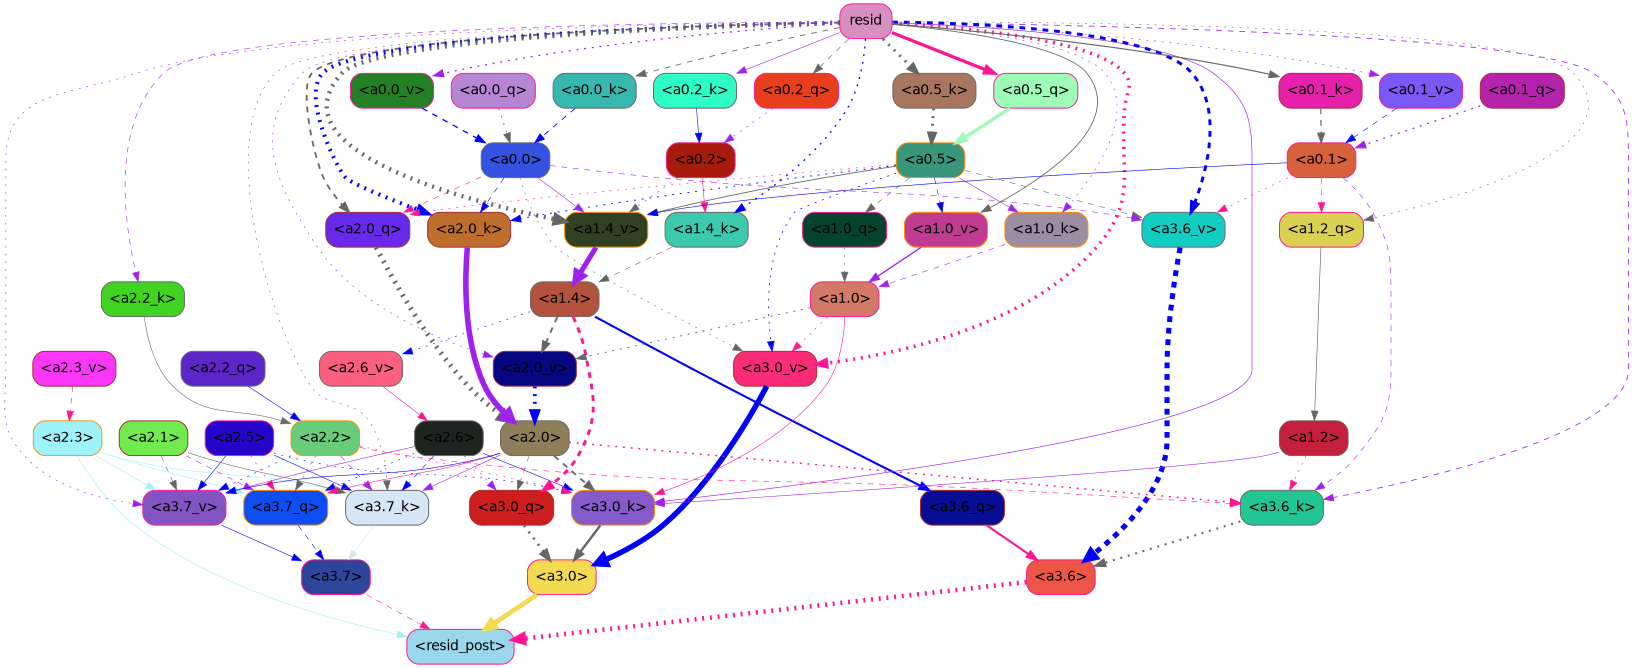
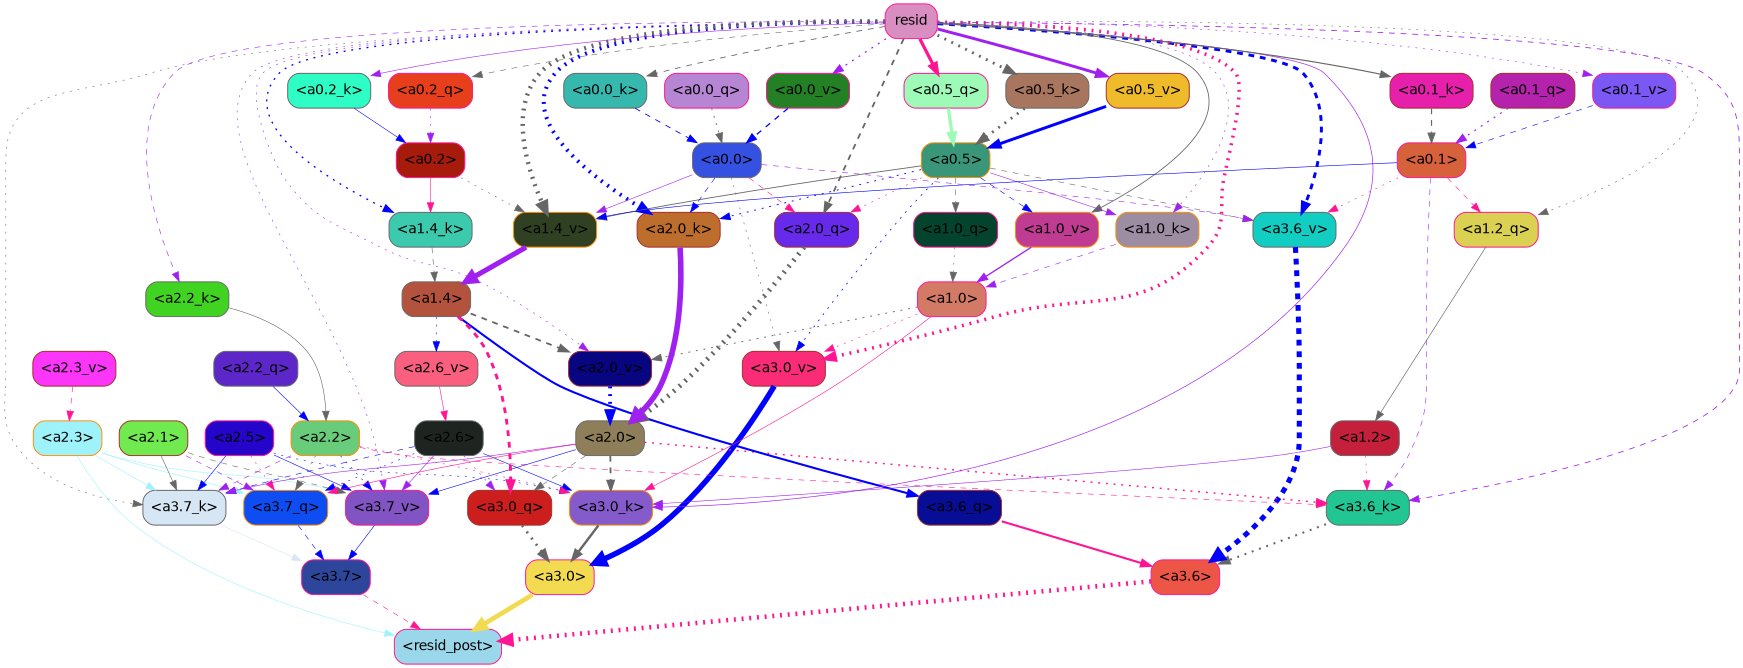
  strict digraph {
    splines=true
    node [color=deeppink fontname=Helvetica shape=box style="filled, rounded"]
    edge [color=gray40 penwidth=0.6 style=dotted]
    "<a3.7>" [fillcolor="#2e459c"]
    "<resid_post>" [fillcolor="#9bd7ea"]
    "<a3.6>" [fillcolor="#ed5647"]
    "<a3.0>" [fillcolor="#f3db51"]
    "<a2.3>" [color=darkorange fillcolor="#9ef3fb"]
    "<a3.7_q>" [color=darkorange fillcolor="#0d4df1"]
    "<a3.7_k>" [color=gray40 fillcolor="#d6e6f4"]
    "<a3.7_v>" [fillcolor="#8254c3"]
    "<a3.6_q>" [color=brown fillcolor="#070d94"]
    "<a3.0_q>" [color=brown fillcolor="#cc1f1d"]
    "<a3.6_k>" [color=gray40 fillcolor="#21c693"]
    "<a3.0_k>" [color=darkorange fillcolor="#855bcb"]
    "<a3.6_v>" [color=gray40 fillcolor="#12cdc2"]
    "<a3.0_v>" [color=brown fillcolor="#fa2c77"]
    "<a2.6>" [color=gray40 fillcolor="#1e2521"]
    "<a2.5>" [fillcolor="#2505c9"]
    "<a2.2>" [color=darkorange fillcolor="#69cc7a"]
    "<a2.1>" [color=brown fillcolor="#71ea50"]
    "<a2.0>" [color=gray40 fillcolor="#8f7e5a"]
    "<a1.4>" [color=gray40 fillcolor="#b3533e"]
    "<a2.6_v>" [color=gray40 fillcolor="#fa5f80"]
    "<a2.0_v>" [color=brown fillcolor="#080581"]
    n23 [fillcolor="#d88ec0" label=resid]
    "<a2.0_q>" [color=brown fillcolor="#6729ea"]
    "<a2.2_k>" [color=gray40 fillcolor="#40d322"]
    "<a2.0_k>" [color=brown fillcolor="#be6e2c"]
    "<a1.2_q>" [fillcolor="#dad051"]
    "<a1.4_k>" [color=gray40 fillcolor="#3bcaad"]
    "<a1.0_k>" [color=darkorange fillcolor="#9c8da3"]
    "<a1.4_v>" [color=darkorange fillcolor="#2f4023"]
    "<a1.0_v>" [color=darkorange fillcolor="#c03c92"]
    "<a0.5_q>" [fillcolor="#9efab7"]
    "<a0.2_q>" [fillcolor="#e73f1c"]
    "<a0.5_k>" [color=gray40 fillcolor="#a8765f"]
    "<a0.2_k>" [color=gray40 fillcolor="#2ffdc6"]
    "<a0.1_k>" [color=brown fillcolor="#e720ab"]
    "<a0.0_k>" [color=gray40 fillcolor="#37b8af"]
+   "<a0.5_v>" [color=brown fillcolor="#f0bb2a"]
    "<a0.1_v>" [fillcolor="#7b57f3"]
    "<a0.0_v>" [fillcolor="#248025"]
    "<a1.2>" [color=gray40 fillcolor="#c41f3b"]
    "<a1.0>" [fillcolor="#d37a66"]
    "<a0.5>" [color=darkorange fillcolor="#399678"]
    "<a0.2>" [fillcolor="#a71b0c"]
    "<a0.1>" [fillcolor="#d6613b"]
    "<a0.0>" [color=gray40 fillcolor="#3451e2"]
    "<a1.0_q>" [fillcolor="#04432e"]
    "<a2.2_q>" [color=gray40 fillcolor="#5d26c8"]
    "<a2.3_v>" [color=brown fillcolor="#fc36f9"]
    "<a0.1_q>" [color=brown fillcolor="#b523ac"]
    "<a0.0_q>" [fillcolor="#b685d4"]
    "<a3.7>" -> "<resid_post>" [color=deeppink style=dashed]
    "<a3.6>" -> "<resid_post>" [color=deeppink penwidth=4.752790808677673]
    "<a3.0>" -> "<resid_post>" [color="#f3db51" penwidth=4.897669434547424 style=""]
    "<a2.3>" -> "<resid_post>" [color="#9ef3fb" style=""]
    "<a2.3>" -> "<a3.7_q>" [color="#9ef3fb" style=""]
    "<a2.3>" -> "<a3.7_k>" [color="#9ef3fb" style=""]
    "<a2.3>" -> "<a3.7_v>" [color="#9ef3fb" style=""]
    "<a3.7_q>" -> "<a3.7>" [color=blue style=dashed]
    "<a3.7_k>" -> "<a3.7>" [color="#d6e6f4" style=""]
    "<a3.7_v>" -> "<a3.7>" [color=blue style=solid]
    "<a3.6_q>" -> "<a3.6>" [color=deeppink penwidth=2.160832464694977 style=solid]
    "<a3.0_q>" -> "<a3.0>" [penwidth=2.870753765106201]
    "<a3.6_k>" -> "<a3.6>" [penwidth=2.13908451795578]
    "<a3.0_k>" -> "<a3.0>" [penwidth=2.520303964614868 style=solid]
    "<a3.6_v>" -> "<a3.6>" [color=blue penwidth=5.297133803367615 style=dashed]
    "<a3.0_v>" -> "<a3.0>" [color=blue penwidth=5.680712580680847 style=solid]
    "<a2.6>" -> "<a3.7_q>" [color=blue]
    "<a2.6>" -> "<a3.7_k>" [color=blue style=dashed]
    "<a2.6>" -> "<a3.7_v>" [color=purple style=solid]
    "<a2.6>" -> "<a3.0_q>" [color=purple]
    "<a2.6>" -> "<a3.0_k>" [color=blue style=solid]
    "<a2.5>" -> "<a3.7_q>" [color=deeppink]
    "<a2.5>" -> "<a3.7_k>" [color=blue style=solid]
    "<a2.5>" -> "<a3.7_v>" [color=blue style=solid]
    "<a2.5>" -> "<a3.0_k>" [color=blue]
    "<a2.2>" -> "<a3.7_q>"
    "<a2.2>" -> "<a3.7_k>" [color=purple style=dashed]
    "<a2.2>" -> "<a3.7_v>" [color=blue]
    "<a2.2>" -> "<a3.6_k>" [color=deeppink style=dashed]
    "<a2.2>" -> "<a3.0_k>" [color=deeppink]
    "<a2.1>" -> "<a3.7_q>" [color=purple style=dashed]
    "<a2.1>" -> "<a3.7_k>" [style=solid]
    "<a2.1>" -> "<a3.7_v>" [style=dashed]
    "<a2.0>" -> "<a3.7_q>" [color=deeppink style=solid]
    "<a2.0>" -> "<a3.7_k>" [color=purple style=solid]
    "<a2.0>" -> "<a3.7_v>" [color=blue style=solid]
    "<a2.0>" -> "<a3.0_q>" [style=dashed]
    "<a2.0>" -> "<a3.6_k>" [color=deeppink penwidth=1.4811622872948647]
    "<a2.0>" -> "<a3.0_k>" [penwidth=1.8632715698331594 style=dashed]
    "<a1.4>" -> "<a3.6_q>" [color=blue penwidth=2.1468575447797775 style=solid]
    "<a1.4>" -> "<a3.0_q>" [color=deeppink penwidth=3.0006065368652344 style=dashed]
    "<a1.4>" -> "<a2.6_v>" [color=blue]
    "<a1.4>" -> "<a2.0_v>" [penwidth=1.8759949803352356 style=dashed]
    "<a2.6_v>" -> "<a2.6>" [color=deeppink style=solid]
    "<a2.0_v>" -> "<a2.0>" [color=blue penwidth=3.9731863737106323]
    n23 -> "<a3.7_k>"
    n23 -> "<a3.7_v>" [color=purple]
    n23 -> "<a3.6_k>" [color=purple penwidth=0.8410270567983389 style=dashed]
    n23 -> "<a3.0_k>" [color=purple penwidth=0.691851794719696 style=solid]
    n23 -> "<a3.6_v>" [color=blue penwidth=3.0758190751075745 style=dashed]
    n23 -> "<a3.0_v>" [color=deeppink penwidth=3.6927278637886047]
    n23 -> "<a2.0_v>" [color=purple]
    n23 -> "<a2.0_q>" [penwidth=1.8617419600486755 style=dashed]
    n23 -> "<a2.2_k>" [color=purple style=dashed]
    n23 -> "<a2.0_k>" [color=blue penwidth=4.189224064350128]
    n23 -> "<a1.2_q>" [penwidth=0.603080153465271]
    n23 -> "<a1.4_k>" [color=blue penwidth=1.3883130550384521]
    n23 -> "<a1.0_k>" [color=purple]
    n23 -> "<a1.4_v>" [penwidth=4.585226953029633]
    n23 -> "<a1.0_v>" [penwidth=0.8794136047363281 style=solid]
    n23 -> "<a0.5_q>" [color=deeppink penwidth=3.3617924451828003 style=solid]
    n23 -> "<a0.2_q>" [style=dashed]
    n23 -> "<a0.5_k>" [penwidth=2.967897653579712]
    n23 -> "<a0.2_k>" [color=purple style=solid]
    n23 -> "<a0.1_k>" [penwidth=1.1911187171936035 style=solid]
    n23 -> "<a0.0_k>" [penwidth=0.8891671895980835 style=dashed]
+   n23 -> "<a0.5_v>" [color=purple penwidth=3.067227065563202 style=solid]
    n23 -> "<a0.1_v>" [color=purple]
    n23 -> "<a0.0_v>" [color=purple penwidth=1.3224979639053345]
    "<a2.0_q>" -> "<a2.0>" [penwidth=5.1847569942474365]
    "<a2.2_k>" -> "<a2.2>" [penwidth=0.6149471998214722 style=solid]
    "<a2.0_k>" -> "<a2.0>" [color=purple penwidth=5.773491740226746 style=solid]
    "<a1.2_q>" -> "<a1.2>" [penwidth=0.6863181293010712 style=solid]
    "<a1.4_k>" -> "<a1.4>" [style=dashed]
    "<a1.0_k>" -> "<a1.0>" [color=purple style=dashed]
    "<a1.4_v>" -> "<a1.4>" [color=purple penwidth=5.299546539783478 style=solid]
    "<a1.0_v>" -> "<a1.0>" [color=purple penwidth=1.3690393567085266 style=solid]
    "<a0.5_q>" -> "<a0.5>" [color="#9efab7" penwidth=3.3617979288101196 style=""]
    "<a0.2_q>" -> "<a0.2>" [color=purple]
    "<a0.5_k>" -> "<a0.5>" [penwidth=2.9678943157196045]
    "<a0.2_k>" -> "<a0.2>" [color=blue style=solid]
    "<a0.1_k>" -> "<a0.1>" [penwidth=1.1911210417747498 style=dashed]
    "<a0.0_k>" -> "<a0.0>" [color=blue penwidth=0.8891661167144775 style=dashed]
+   "<a0.5_v>" -> "<a0.5>" [color=blue penwidth=3.087551772594452 style=solid]
    "<a0.1_v>" -> "<a0.1>" [color=blue style=dashed]
    "<a0.0_v>" -> "<a0.0>" [color=blue penwidth=1.3224871754646301 style=dashed]
    "<a1.2>" -> "<a3.6_k>" [color=deeppink]
    "<a1.2>" -> "<a3.0_k>" [color=purple style=solid]
    "<a1.0>" -> "<a3.0_k>" [color=deeppink style=solid]
    "<a1.0>" -> "<a3.0_v>" [color=deeppink]
    "<a1.0>" -> "<a2.0_v>" [penwidth=0.9620223194360733]
    "<a0.5>" -> "<a3.6_v>" [style=dashed]
    "<a0.5>" -> "<a3.0_v>" [color=blue penwidth=0.8028683364391327]
    "<a0.5>" -> "<a2.0_q>" [color=deeppink]
    "<a0.5>" -> "<a2.0_k>" [color=blue penwidth=0.9350990951061249]
    "<a0.5>" -> "<a1.0_k>" [color=purple style=solid]
    "<a0.5>" -> "<a1.4_v>" [penwidth=0.9007003456354141 style=solid]
    "<a0.5>" -> "<a1.0_v>" [color=blue style=dashed]
    "<a0.5>" -> "<a1.0_q>" [style=dashed]
    "<a0.2>" -> "<a1.4_k>" [color=deeppink style=solid]
    "<a0.2>" -> "<a1.4_v>"
    "<a0.1>" -> "<a3.6_k>" [color=purple style=dashed]
    "<a0.1>" -> "<a3.6_v>" [color=deeppink]
    "<a0.1>" -> "<a1.2_q>" [color=deeppink style=dashed]
    "<a0.1>" -> "<a1.4_v>" [color=blue penwidth=0.6243228018283844 style=solid]
    "<a0.0>" -> "<a3.6_v>" [color=purple style=dashed]
    "<a0.0>" -> "<a3.0_v>"
    "<a0.0>" -> "<a2.0_q>" [color=deeppink style=dashed]
    "<a0.0>" -> "<a2.0_k>" [color=blue style=dashed]
    "<a0.0>" -> "<a1.4_v>" [color=purple style=solid]
    "<a1.0_q>" -> "<a1.0>"
    "<a2.2_q>" -> "<a2.2>" [color=blue style=solid]
    "<a2.3_v>" -> "<a2.3>" [color=deeppink style=dashed]
    "<a0.1_q>" -> "<a0.1>" [color=purple penwidth=1.2746449708938599]
    "<a0.0_q>" -> "<a0.0>" [penwidth=0.908722996711731]
  }
